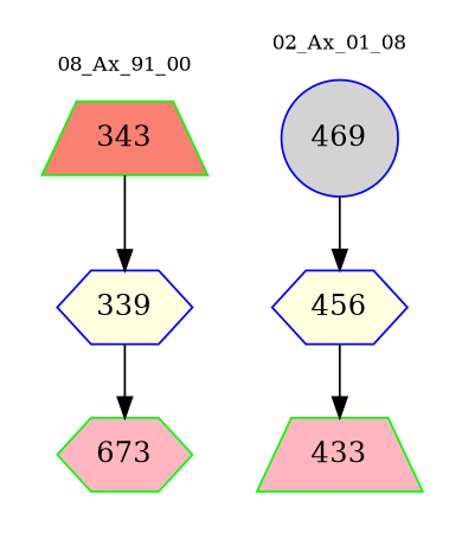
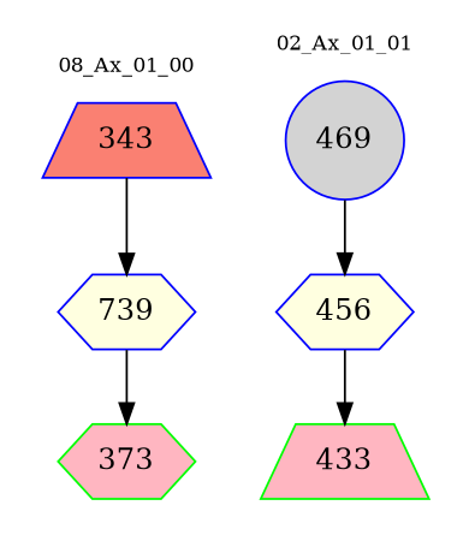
  digraph {
    node [color=blue fillcolor=lightyellow shape=hexagon style=filled]
    edge [color=black]
-   n1 [color=green fillcolor=salmon label=343 shape=trapezium]
-   n2 [label=339]
-   n3 [color=green fillcolor=lightpink label=673]
+   n1 [fillcolor=salmon label=343 shape=trapezium]
+   n2 [label=739]
+   n3 [color=green fillcolor=lightpink label=373]
    n4 [fillcolor=lightgrey label=469 shape=circle]
    n5 [label=456]
    n6 [color=green fillcolor=lightpink label=433 shape=trapezium]
    subgraph cluster_1 {
      color=white
      fontsize=10
-     label="08_Ax_91_00"
+     label="08_Ax_01_00"
      n1
      n2
      n3
    }
    subgraph cluster_2 {
      color=white
      fontsize=10
-     label="02_Ax_01_08"
+     label="02_Ax_01_01"
      n4
      n5
      n6
    }
    n1 -> n2
    n2 -> n3
    n4 -> n5
    n5 -> n6
  }
